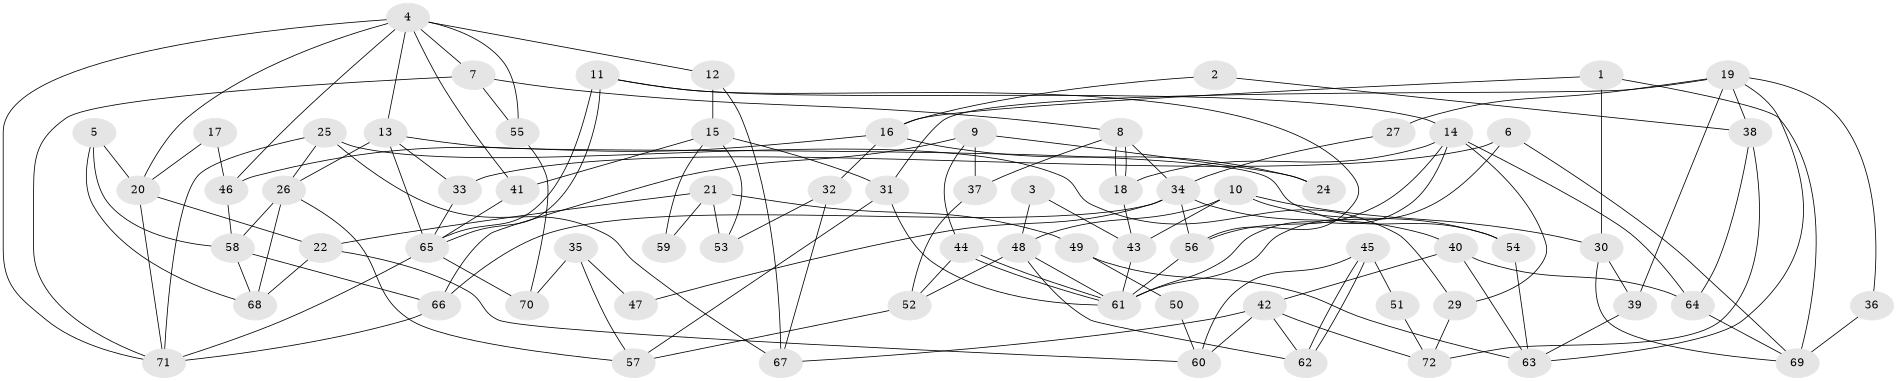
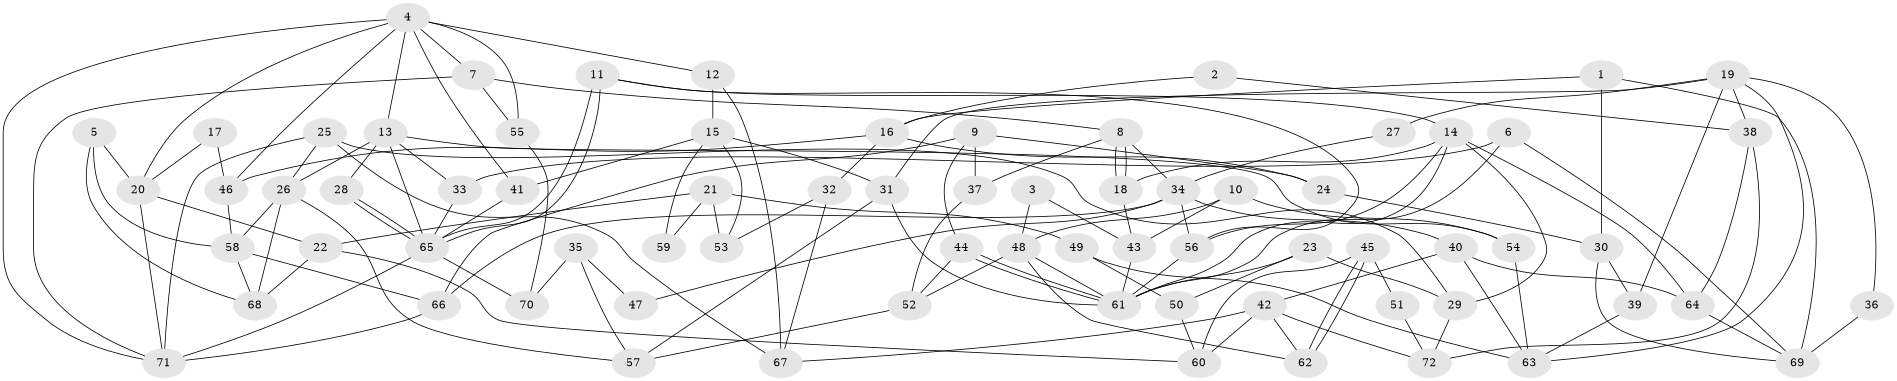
  graph {
    node [color=gray90 style=filled]
    1
    16
    30
    69
    46
    24
    32
    39
    2
    38
    64
    72
    3
    43
    48
    61
    52
    62
    4
    7
    12
    13
    20
    41
    55
    71
    8
    15
    67
    33
    54
    65
    26
+   28
    22
    58
    70
    5
    68
    66
    6
    18
    34
    37
    56
    40
    47
    9
    44
    10
    63
    11
    14
    29
    31
    53
    59
    57
    17
    19
    27
    36
    60
    21
    49
    50
+   23
    25
    42
    35
    45
    51
    1 -- 16
    1 -- 30
    1 -- 69
    16 -- 46
    16 -- 24
    16 -- 32
    30 -- 69
    30 -- 39
    46 -- 58
-   10 -- 30
+   24 -- 30
    32 -- 67
    32 -- 53
    39 -- 63
    2 -- 16
    2 -- 38
    38 -- 64
    38 -- 72
    64 -- 69
    3 -- 43
    3 -- 48
    43 -- 61
    48 -- 61
    48 -- 52
    48 -- 62
    52 -- 57
    4 -- 46
    4 -- 7
    4 -- 12
    4 -- 13
    4 -- 20
    4 -- 41
    4 -- 55
    4 -- 71
    7 -- 55
    7 -- 71
    7 -- 8
    12 -- 15
    12 -- 67
    13 -- 33
    13 -- 54
    13 -- 65
    13 -- 26
+   13 -- 28
    20 -- 71
    20 -- 22
    41 -- 65
    55 -- 70
    8 -- 18
    8 -- 18
    8 -- 34
    8 -- 37
    15 -- 41
    15 -- 31
    15 -- 53
    15 -- 59
    33 -- 65
    54 -- 63
    65 -- 71
    65 -- 70
    26 -- 58
    26 -- 68
    26 -- 57
+   28 -- 65
+   28 -- 65
    22 -- 68
    22 -- 60
    58 -- 68
    58 -- 66
    5 -- 20
    5 -- 58
    5 -- 68
    66 -- 71
    6 -- 69
    6 -- 61
    6 -- 33
    18 -- 43
    34 -- 66
    34 -- 56
    34 -- 40
    34 -- 47
    37 -- 52
    56 -- 61
    40 -- 64
    40 -- 63
    40 -- 42
    9 -- 24
    9 -- 66
    9 -- 37
    9 -- 44
    44 -- 61
    44 -- 61
    44 -- 52
    10 -- 43
    10 -- 48
    10 -- 54
    11 -- 65
    11 -- 65
    11 -- 56
    11 -- 14
    14 -- 64
    14 -- 61
    14 -- 18
    14 -- 56
    14 -- 29
    29 -- 72
    31 -- 61
    31 -- 57
    17 -- 46
    17 -- 20
    19 -- 39
    19 -- 38
    19 -- 63
    19 -- 31
    19 -- 27
    19 -- 36
    27 -- 34
    36 -- 69
    21 -- 22
    21 -- 53
    21 -- 59
    21 -- 49
    49 -- 63
    49 -- 50
    50 -- 60
+   23 -- 61
+   23 -- 29
+   23 -- 50
    25 -- 71
    25 -- 67
    25 -- 26
    25 -- 29
    42 -- 72
    42 -- 62
    42 -- 67
    42 -- 60
    35 -- 70
    35 -- 47
    35 -- 57
    45 -- 62
    45 -- 62
    45 -- 60
    45 -- 51
    51 -- 72
  }
